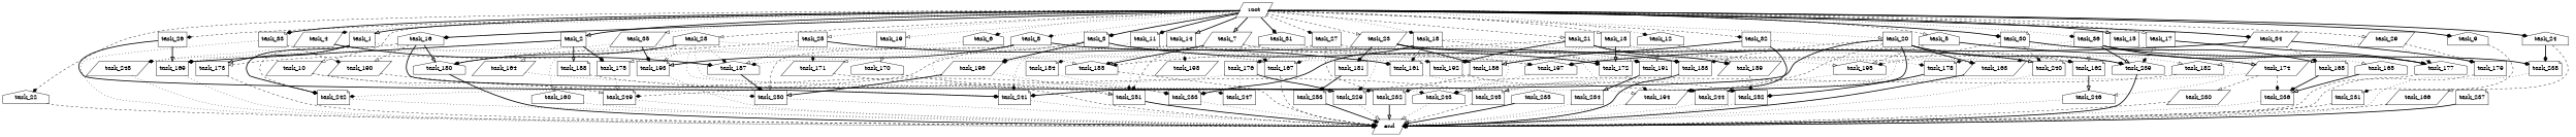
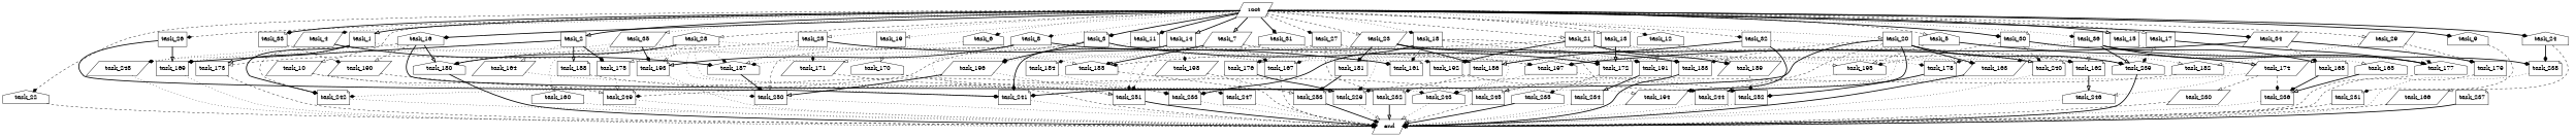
  digraph {
    node [shape=box]
    edge [arrowhead=diamond style=dotted]
    root [shape=parallelogram]
    task_1
    task_2
    task_3 [shape=note]
    task_4 [shape=parallelogram]
    task_5 [shape=house]
    task_6 [shape=house]
    task_7 [shape=parallelogram]
    task_8 [shape=house]
    task_9 [shape=house]
    task_10 [shape=parallelogram]
    task_11 [shape=note]
    task_12 [shape=house]
    task_13
    task_14
    task_15
    task_16 [shape=house]
    task_17
    task_18
    task_19
    task_20
    task_21
    task_22 [shape=house]
    task_23 [shape=parallelogram]
    task_24 [shape=house]
    task_25
    task_26
    task_27
    task_28 [shape=house]
    task_29 [shape=parallelogram]
    task_30 [shape=note]
    task_31 [shape=house]
    task_32
    task_33 [shape=note]
    task_34 [shape=parallelogram]
    task_35 [shape=parallelogram]
    task_36
    task_167 [shape=note]
    task_173
    task_242 [shape=note]
    task_248 [shape=parallelogram]
    task_164 [shape=parallelogram]
    task_169
    task_175
    task_188 [shape=note]
    task_171 [shape=parallelogram]
    task_172
    task_195 [shape=house]
    task_196 [shape=parallelogram]
    task_249 [shape=note]
    task_187 [shape=house]
    task_174 [shape=parallelogram]
    task_192
    task_162 [shape=note]
    task_185 [shape=house]
    task_186
    task_251
    task_183
    task_193 [shape=note]
    task_247
    task_250
    task_231 [shape=note]
    task_197 [shape=house]
    task_189 [shape=parallelogram]
    task_191
    task_177 [shape=house]
    task_178 [shape=note]
    task_184 [shape=note]
    task_198 [shape=parallelogram]
    task_241 [shape=note]
    task_246 [shape=house]
    task_180 [shape=house]
    task_190 [shape=parallelogram]
    task_229 [shape=note]
    task_239 [shape=house]
    task_161 [shape=note]
    task_233 [shape=note]
    task_245 [shape=note]
    task_170 [shape=house]
    task_163 [shape=parallelogram]
    task_182 [shape=house]
    task_194 [shape=parallelogram]
    task_243 [shape=house]
    task_244
    end [shape=parallelogram]
    task_181
    task_240 [shape=note]
    task_166 [shape=parallelogram]
    task_238 [shape=note]
    task_176
    task_232 [shape=note]
    task_160 [shape=house]
    task_179
    task_168 [shape=note]
    task_165 [shape=house]
    task_235 [shape=house]
    task_236 [shape=note]
    task_230 [shape=parallelogram]
    task_252
    task_234
    task_253 [shape=note]
    task_237 [shape=note]
    root -> task_1 [arrowhead=onormal style=bold]
    root -> task_2 [arrowhead=onormal style=bold]
    root -> task_3 [style=bold]
    root -> task_4
    root -> task_5 [arrowhead=onormal style=dashed]
    root -> task_6
    root -> task_7 [arrowhead=onormal style=bold]
    root -> task_8
    root -> task_9 [style=bold]
    root -> task_10 [arrowhead=onormal style=dashed]
    root -> task_11 [style=bold]
    root -> task_12
    root -> task_13 [arrowhead=onormal style=dashed]
    root -> task_14 [arrowhead=onormal style=bold]
    root -> task_15 [arrowhead=onormal style=bold]
    root -> task_16 [style=bold]
    root -> task_17 [arrowhead=onormal style=dashed]
    root -> task_18
    root -> task_19 [arrowhead=onormal]
    root -> task_20 [arrowhead=onormal]
    root -> task_21 [arrowhead=onormal style=dashed]
    root -> task_22 [style=dashed]
    root -> task_23 [arrowhead=onormal style=dashed]
    root -> task_24 [style=bold]
    root -> task_25 [arrowhead=onormal]
    root -> task_26 [style=dashed]
    root -> task_27 [style=dashed]
    root -> task_28 [arrowhead=onormal style=dashed]
    root -> task_29 [arrowhead=onormal style=dashed]
    root -> task_30 [style=bold]
    root -> task_31 [style=bold]
    root -> task_32 [style=dashed]
    root -> task_33 [style=bold]
    root -> task_34 [style=bold]
    root -> task_35 [arrowhead=onormal]
    root -> task_36
    task_1 -> task_167 [arrowhead=onormal]
    task_1 -> task_173 [arrowhead=onormal style=bold]
    task_1 -> task_242 [style=bold]
    task_1 -> task_248
    task_2 -> task_164 [arrowhead=onormal]
    task_2 -> task_169 [style=bold]
    task_2 -> task_175 [style=bold]
    task_2 -> task_188 [arrowhead=onormal style=bold]
    task_3 -> task_171 [arrowhead=onormal]
    task_3 -> task_172 [style=bold]
    task_3 -> task_195 [arrowhead=onormal]
    task_3 -> task_196 [style=bold]
    task_3 -> task_249 [style=dashed]
    task_4 -> task_248
    task_4 -> task_187 [style=bold]
    task_5 -> task_195 [arrowhead=onormal style=dashed]
    task_5 -> task_174 [arrowhead=onormal style=bold]
    task_6 -> task_175 [arrowhead=onormal]
    task_6 -> task_192
    task_7 -> task_167 [style=dashed]
    task_7 -> task_162 [arrowhead=onormal style=dashed]
    task_7 -> task_185 [arrowhead=onormal style=bold]
    task_7 -> task_186 [arrowhead=onormal]
    task_7 -> task_251
    task_8 -> task_183 [style=bold]
    task_8 -> task_193 [arrowhead=onormal style=bold]
    task_8 -> task_247
    task_8 -> task_250 [arrowhead=onormal style=dashed]
    task_9 -> task_231 [style=dashed]
    task_10 -> task_249 [arrowhead=onormal style=dashed]
    task_10 -> task_250
    task_11 -> task_196
    task_11 -> task_197
    task_12 -> task_189 [arrowhead=onormal style=dashed]
    task_12 -> task_191 [arrowhead=onormal]
    task_13 -> task_172 [arrowhead=onormal style=bold]
    task_13 -> task_187
    task_13 -> task_189
    task_13 -> task_177
    task_14 -> task_185
    task_14 -> task_178
    task_14 -> task_184
    task_14 -> task_198 [style=dashed]
-   task_14 -> task_241
+   task_14 -> task_241 [style=bold]
    task_15 -> task_246 [arrowhead=onormal]
    task_16 -> task_242 [style=dashed]
    task_16 -> task_180 [arrowhead=onormal style=bold]
    task_16 -> task_190 [arrowhead=onormal style=dashed]
    task_16 -> task_229 [arrowhead=onormal style=bold]
    task_17 -> task_177 [arrowhead=onormal style=bold]
    task_17 -> task_239 [style=dashed]
    task_18 -> task_172 [style=dashed]
    task_18 -> task_161 [style=dashed]
    task_18 -> task_233 [style=bold]
-   task_18 -> task_245 [arrowhead=onormal]
+   task_18 -> task_245 [arrowhead=onormal style=dashed]
    task_19 -> task_170 [arrowhead=onormal]
    task_20 -> task_162
    task_20 -> task_183 [style=dashed]
    task_20 -> task_241 [style=bold]
    task_20 -> task_239 [style=bold]
    task_20 -> task_163 [arrowhead=onormal style=bold]
    task_20 -> task_182 [arrowhead=onormal]
    task_20 -> task_194
    task_20 -> task_243 [style=dashed]
    task_20 -> task_244 [arrowhead=onormal style=bold]
    task_21 -> task_192 [style=bold]
    task_21 -> task_185 [style=dashed]
    task_21 -> task_183
    task_21 -> task_189 [arrowhead=onormal style=bold]
    task_21 -> task_191
    task_21 -> task_239 [style=dashed]
    task_22 -> end [style=dashed]
    task_23 -> task_167
    task_23 -> task_186 [arrowhead=onormal style=bold]
    task_23 -> task_191
    task_23 -> task_229
    task_23 -> task_243 [arrowhead=onormal]
    task_23 -> task_181 [style=bold]
    task_23 -> task_240 [arrowhead=onormal style=bold]
    task_24 -> task_166 [arrowhead=onormal style=dashed]
    task_24 -> task_238 [style=bold]
    task_25 -> task_171
    task_25 -> task_187 [arrowhead=onormal]
    task_25 -> task_180 [style=dashed]
    task_25 -> task_161 [style=bold]
    task_26 -> task_169 [arrowhead=onormal style=bold]
    task_26 -> task_241 [style=bold]
    task_27 -> task_197 [arrowhead=onormal style=dashed]
    task_27 -> task_176 [style=dashed]
    task_27 -> task_232 [arrowhead=onormal style=dashed]
    task_28 -> task_173 [arrowhead=onormal style=dashed]
    task_28 -> task_187
    task_28 -> task_193 [arrowhead=onormal]
    task_28 -> task_180 [arrowhead=onormal style=bold]
    task_28 -> task_163
    task_28 -> task_194 [arrowhead=onormal]
    task_28 -> task_243
    task_28 -> task_160 [arrowhead=onormal]
    task_29 -> task_177
    task_29 -> task_182 [arrowhead=onormal]
    task_29 -> task_179 [arrowhead=onormal style=dashed]
    task_30 -> task_195 [style=dashed]
    task_30 -> task_240 [style=dashed]
    task_30 -> task_168 [arrowhead=onormal style=bold]
    task_31 -> task_251 [style=dashed]
    task_31 -> task_191 [arrowhead=onormal]
    task_32 -> task_162 [arrowhead=onormal]
    task_32 -> task_186 [arrowhead=onormal style=bold]
    task_32 -> task_194 [arrowhead=onormal style=bold]
    task_33 -> task_190 [style=dashed]
    task_34 -> task_197 [style=bold]
    task_34 -> task_179 [style=bold]
    task_34 -> task_168 [style=dashed]
    task_35 -> task_169
    task_35 -> task_185 [arrowhead=onormal]
    task_35 -> task_193 [style=bold]
    task_36 -> task_162 [arrowhead=onormal]
    task_36 -> task_177 [arrowhead=onormal style=bold]
    task_36 -> task_178
    task_36 -> task_239 [arrowhead=onormal style=bold]
    task_36 -> task_163
    task_36 -> task_238 [style=bold]
    task_36 -> task_165 [arrowhead=onormal]
    task_167 -> end [style=dashed]
    task_173 -> end [style=dashed]
    task_242 -> end [arrowhead=onormal]
    task_248 -> end
    task_164 -> task_241 [arrowhead=onormal]
    task_169 -> end [arrowhead=onormal]
    task_175 -> task_249 [arrowhead=onormal]
    task_188 -> task_245 [arrowhead=onormal style=dashed]
    task_171 -> end [arrowhead=onormal style=dashed]
-   task_172 -> task_194 [style=dashed]
+   task_172 -> task_235 [style=dashed]
    task_195 -> task_245 [arrowhead=onormal]
    task_196 -> task_251 [arrowhead=onormal]
    task_196 -> task_250 [arrowhead=onormal style=bold]
    task_249 -> end
    task_187 -> task_250 [style=bold]
    task_174 -> task_244 [arrowhead=onormal]
    task_174 -> task_236 [style=dashed]
    task_174 -> task_230 [arrowhead=onormal style=dashed]
    task_192 -> task_252 [style=dashed]
    task_162 -> task_246 [arrowhead=onormal style=bold]
    task_185 -> end [arrowhead=onormal style=dashed]
    task_186 -> task_232 [style=dashed]
    task_251 -> end [arrowhead=onormal style=bold]
    task_183 -> end [style=bold]
    task_193 -> end [arrowhead=onormal]
-   task_33 -> end [arrowhead=onormal]
+   task_247 -> end [arrowhead=onormal]
    task_250 -> end [arrowhead=onormal]
    task_231 -> end [arrowhead=onormal style=dashed]
    task_197 -> task_243
    task_189 -> task_252 [style=dashed]
    task_191 -> task_234 [arrowhead=onormal style=bold]
    task_177 -> end [style=dashed]
    task_178 -> task_252 [style=bold]
    task_184 -> task_233
+   task_198 -> task_253 [arrowhead=onormal style=dashed]
    task_241 -> end
    task_246 -> end [arrowhead=onormal]
    task_180 -> end [arrowhead=onormal style=bold]
    task_190 -> task_233 [style=dashed]
    task_229 -> end [arrowhead=onormal]
    task_239 -> end [arrowhead=onormal style=bold]
-   task_161 -> task_244
+   task_197 -> task_244
    task_233 -> end [arrowhead=onormal]
    task_245 -> end [arrowhead=onormal style=dashed]
    task_170 -> task_251 [arrowhead=onormal style=dashed]
    task_163 -> end [arrowhead=onormal style=bold]
    task_182 -> task_229 [style=dashed]
    task_194 -> end [arrowhead=onormal]
    task_243 -> end [arrowhead=onormal]
    task_244 -> end [arrowhead=onormal]
    task_181 -> task_253 [style=bold]
    task_240 -> end
    task_166 -> end [style=dashed]
    task_238 -> end
    task_176 -> task_242
    task_176 -> task_247 [arrowhead=onormal]
    task_176 -> task_229 [arrowhead=onormal style=bold]
    task_232 -> end [arrowhead=onormal style=bold]
    task_160 -> end
    task_179 -> end [arrowhead=onormal style=dashed]
    task_168 -> task_236 [style=bold]
    task_165 -> task_236 [arrowhead=onormal style=bold]
    task_235 -> end [arrowhead=onormal style=bold]
    task_236 -> end [arrowhead=onormal]
    task_230 -> end [style=dashed]
    task_252 -> end
    task_234 -> end [arrowhead=onormal]
    task_253 -> end [style=bold]
    task_237 -> end [style=bold]
  }
